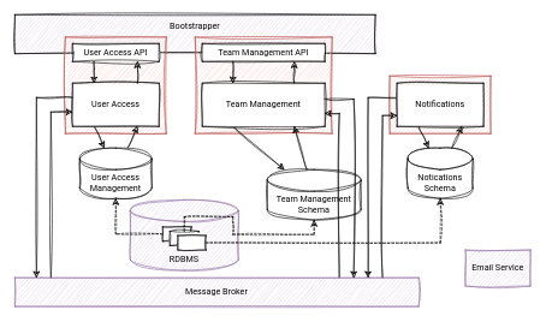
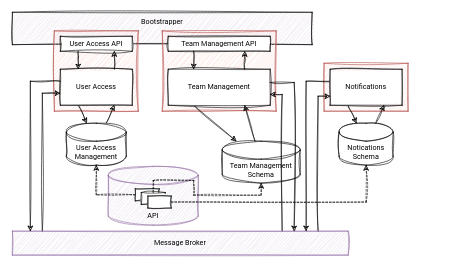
  <mxCell id="0" />
  <mxCell id="1" parent="0" />
  <mxCell id="2" value="Bootstrapper" style="rounded=0;whiteSpace=wrap;html=1;sketch=1;curveFitting=1;jiggle=2;fontFamily=Roboto;fontSource=https%3A%2F%2Ffonts.googleapis.com%2Fcss%3Ffamily%3DRoboto;spacingBottom=0;align=center;spacingLeft=0;verticalAlign=top;spacingTop=2;fillColor=#e1d5e7;" parent="1" vertex="1"><mxGeometry x="20" y="20" width="500" height="54" as="geometry" /></mxCell>
  <mxCell id="3" value="" style="rounded=0;whiteSpace=wrap;html=1;sketch=1;jiggle=2;curveFitting=1;strokeColor=#b85450;align=center;verticalAlign=middle;fontFamily=Helvetica;fontSize=12;fillColor=#f8cecc;" parent="1" vertex="1"><mxGeometry x="270" y="51" width="190" height="134" as="geometry" /></mxCell>
  <mxCell id="4" value="" style="rounded=0;whiteSpace=wrap;html=1;sketch=1;jiggle=2;curveFitting=1;strokeColor=#b85450;align=center;verticalAlign=middle;fontFamily=Helvetica;fontSize=12;fillColor=#f8cecc;" parent="1" vertex="1"><mxGeometry x="540" y="105" width="140" height="80" as="geometry" /></mxCell>
  <mxCell id="5" value="" style="rounded=0;whiteSpace=wrap;html=1;sketch=1;jiggle=2;curveFitting=1;strokeColor=#b85450;align=center;verticalAlign=middle;fontFamily=Helvetica;fontSize=12;fillColor=#f8cecc;" parent="1" vertex="1"><mxGeometry x="90" y="51" width="140" height="134" as="geometry" /></mxCell>
  <mxCell id="6" style="edgeStyle=none;rounded=0;sketch=1;jiggle=2;curveFitting=1;orthogonalLoop=1;jettySize=auto;html=1;exitX=0.25;exitY=1;exitDx=0;exitDy=0;strokeColor=default;align=center;verticalAlign=middle;fontFamily=Helvetica;fontSize=12;fontColor=default;labelBackgroundColor=default;endArrow=classic;" parent="1" source="7" target="11" edge="1"><mxGeometry relative="1" as="geometry" /></mxCell>
  <mxCell id="7" value="&lt;div&gt;User Access&lt;/div&gt;" style="rounded=0;whiteSpace=wrap;html=1;sketch=1;curveFitting=1;jiggle=2;fontFamily=Roboto;fontSource=https%3A%2F%2Ffonts.googleapis.com%2Fcss%3Ffamily%3DRoboto;" parent="1" vertex="1"><mxGeometry x="100" y="115" width="120" height="60" as="geometry" /></mxCell>
  <mxCell id="8" style="edgeStyle=none;rounded=0;sketch=1;jiggle=2;curveFitting=1;orthogonalLoop=1;jettySize=auto;html=1;exitX=0.25;exitY=1;exitDx=0;exitDy=0;strokeColor=default;align=center;verticalAlign=middle;fontFamily=Helvetica;fontSize=12;fontColor=default;labelBackgroundColor=default;endArrow=classic;" parent="1" source="9" target="13" edge="1"><mxGeometry relative="1" as="geometry" /></mxCell>
  <mxCell id="9" value="&lt;div&gt;Team Management&lt;/div&gt;" style="rounded=0;whiteSpace=wrap;html=1;sketch=1;curveFitting=1;jiggle=2;fontFamily=Roboto;fontSource=https%3A%2F%2Ffonts.googleapis.com%2Fcss%3Ffamily%3DRoboto;" parent="1" vertex="1"><mxGeometry x="280" y="115" width="170" height="60" as="geometry" /></mxCell>
  <mxCell id="10" style="edgeStyle=none;rounded=0;sketch=1;jiggle=2;curveFitting=1;orthogonalLoop=1;jettySize=auto;html=1;entryX=0.75;entryY=1;entryDx=0;entryDy=0;strokeColor=default;align=center;verticalAlign=middle;fontFamily=Helvetica;fontSize=12;fontColor=default;labelBackgroundColor=default;endArrow=classic;" parent="1" source="11" target="7" edge="1"><mxGeometry relative="1" as="geometry" /></mxCell>
  <mxCell id="11" value="&lt;div&gt;User Access&lt;/div&gt;&lt;div&gt;Management&lt;br&gt;&lt;/div&gt;" style="shape=cylinder3;whiteSpace=wrap;html=1;boundedLbl=1;backgroundOutline=1;size=15;sketch=1;curveFitting=1;jiggle=2;fontFamily=Roboto;fontSource=https%3A%2F%2Ffonts.googleapis.com%2Fcss%3Ffamily%3DRoboto;" parent="1" vertex="1"><mxGeometry x="110" y="205" width="100" height="70" as="geometry" /></mxCell>
  <mxCell id="12" style="edgeStyle=none;rounded=0;sketch=1;jiggle=2;curveFitting=1;orthogonalLoop=1;jettySize=auto;html=1;entryX=0.75;entryY=1;entryDx=0;entryDy=0;strokeColor=default;align=center;verticalAlign=middle;fontFamily=Helvetica;fontSize=12;fontColor=default;labelBackgroundColor=default;endArrow=classic;" parent="1" source="13" target="9" edge="1"><mxGeometry relative="1" as="geometry" /></mxCell>
  <mxCell id="13" value="&lt;div&gt;Team Management&lt;/div&gt;&lt;div&gt;Schema&lt;/div&gt;" style="shape=cylinder3;whiteSpace=wrap;html=1;boundedLbl=1;backgroundOutline=1;size=15;sketch=1;curveFitting=1;jiggle=2;fontFamily=Roboto;fontSource=https%3A%2F%2Ffonts.googleapis.com%2Fcss%3Ffamily%3DRoboto;" parent="1" vertex="1"><mxGeometry x="370" y="235" width="130" height="70" as="geometry" /></mxCell>
  <mxCell id="14" style="edgeStyle=orthogonalEdgeStyle;rounded=0;sketch=1;jiggle=2;curveFitting=1;orthogonalLoop=1;jettySize=auto;html=1;strokeColor=default;align=center;verticalAlign=middle;fontFamily=Helvetica;fontSize=12;fontColor=default;labelBackgroundColor=default;endArrow=classic;" parent="1" source="17" edge="1"><mxGeometry relative="1" as="geometry"><mxPoint x="100" y="155" as="targetPoint" /><Array as="points"><mxPoint x="70" y="155" /><mxPoint x="100" y="155" /></Array></mxGeometry></mxCell>
  <mxCell id="15" style="edgeStyle=orthogonalEdgeStyle;rounded=0;sketch=1;jiggle=2;curveFitting=1;orthogonalLoop=1;jettySize=auto;html=1;entryX=1;entryY=0.75;entryDx=0;entryDy=0;strokeColor=default;align=center;verticalAlign=middle;fontFamily=Helvetica;fontSize=12;fontColor=default;labelBackgroundColor=default;endArrow=classic;" parent="1" source="17" edge="1"><mxGeometry relative="1" as="geometry"><mxPoint x="480.034" y="382" as="sourcePoint" /><mxPoint x="450" y="157" as="targetPoint" /><Array as="points"><mxPoint x="470" y="157" /></Array></mxGeometry></mxCell>
  <mxCell id="16" style="edgeStyle=orthogonalEdgeStyle;rounded=0;sketch=1;jiggle=2;curveFitting=1;orthogonalLoop=1;jettySize=auto;html=1;strokeColor=default;align=center;verticalAlign=middle;fontFamily=Helvetica;fontSize=12;fontColor=default;labelBackgroundColor=default;endArrow=classic;entryX=0;entryY=0.75;entryDx=0;entryDy=0;" parent="1" source="17" target="20" edge="1"><mxGeometry relative="1" as="geometry"><Array as="points"><mxPoint x="530" y="160" /></Array><mxPoint x="540" y="155" as="targetPoint" /></mxGeometry></mxCell>
  <mxCell id="17" value="&lt;span&gt;&lt;span&gt;Message Broker &lt;/span&gt;&lt;/span&gt;" style="rounded=0;whiteSpace=wrap;html=1;sketch=1;curveFitting=1;jiggle=2;fontFamily=Roboto;fontSource=https%3A%2F%2Ffonts.googleapis.com%2Fcss%3Ffamily%3DRoboto;rotation=0;fillColor=#e1d5e7;strokeColor=#9673a6;" parent="1" vertex="1"><mxGeometry x="20" y="385" width="560" height="40" as="geometry" /></mxCell>
  <mxCell id="18" style="edgeStyle=orthogonalEdgeStyle;rounded=0;sketch=1;jiggle=2;curveFitting=1;orthogonalLoop=1;jettySize=auto;html=1;exitX=0;exitY=0.25;exitDx=0;exitDy=0;strokeColor=default;align=center;verticalAlign=middle;fontFamily=Helvetica;fontSize=12;fontColor=default;labelBackgroundColor=default;endArrow=classic;" parent="1" source="20" target="17" edge="1"><mxGeometry relative="1" as="geometry"><Array as="points"><mxPoint x="560" y="130" /><mxPoint x="560" y="135" /><mxPoint x="510" y="135" /></Array></mxGeometry></mxCell>
  <mxCell id="19" style="edgeStyle=none;rounded=0;sketch=1;jiggle=2;curveFitting=1;orthogonalLoop=1;jettySize=auto;html=1;exitX=0.25;exitY=1;exitDx=0;exitDy=0;strokeColor=default;align=center;verticalAlign=middle;fontFamily=Helvetica;fontSize=12;fontColor=default;labelBackgroundColor=default;endArrow=classic;" parent="1" source="20" target="33" edge="1"><mxGeometry relative="1" as="geometry" /></mxCell>
  <mxCell id="20" value="&lt;div&gt;Notifications&lt;/div&gt;" style="rounded=0;whiteSpace=wrap;html=1;sketch=1;curveFitting=1;jiggle=2;fontFamily=Roboto;fontSource=https%3A%2F%2Ffonts.googleapis.com%2Fcss%3Ffamily%3DRoboto;" parent="1" vertex="1"><mxGeometry x="550" y="115" width="120" height="60" as="geometry" /></mxCell>
- <mxCell id="21" value="Email Service" style="rounded=0;whiteSpace=wrap;html=1;shadow=0;sketch=1;curveFitting=1;jiggle=2;fontFamily=Roboto;fontSource=https%3A%2F%2Ffonts.googleapis.com%2Fcss%3Ffamily%3DRoboto;fillColor=#e1d5e7;strokeColor=#9673a6;" parent="1" vertex="1"><mxGeometry x="645" y="346.5" width="90" height="50" as="geometry" /></mxCell>
  <mxCell id="22" value="&lt;div&gt;User Access API&lt;/div&gt;" style="rounded=0;whiteSpace=wrap;html=1;sketch=1;curveFitting=1;jiggle=2;fontFamily=Roboto;fontSource=https%3A%2F%2Ffonts.googleapis.com%2Fcss%3Ffamily%3DRoboto;" parent="1" vertex="1"><mxGeometry x="100" y="60" width="120" height="25" as="geometry" /></mxCell>
  <mxCell id="23" style="rounded=0;orthogonalLoop=1;jettySize=auto;html=1;sketch=1;curveFitting=1;jiggle=2;edgeStyle=orthogonalEdgeStyle;" parent="1" source="22" target="7" edge="1"><mxGeometry relative="1" as="geometry"><mxPoint x="130" y="45" as="sourcePoint" /><mxPoint x="130" y="110" as="targetPoint" /><Array as="points"><mxPoint x="130" y="95" /><mxPoint x="130" y="95" /></Array></mxGeometry></mxCell>
  <mxCell id="24" style="edgeStyle=orthogonalEdgeStyle;rounded=0;sketch=1;jiggle=2;curveFitting=1;orthogonalLoop=1;jettySize=auto;html=1;exitX=0.75;exitY=0;exitDx=0;exitDy=0;strokeColor=default;align=center;verticalAlign=middle;fontFamily=Helvetica;fontSize=12;fontColor=default;labelBackgroundColor=default;endArrow=classic;" parent="1" source="7" target="22" edge="1"><mxGeometry relative="1" as="geometry"><mxPoint x="190" y="45" as="targetPoint" /><Array as="points"><mxPoint x="190" y="75" /><mxPoint x="190" y="75" /></Array></mxGeometry></mxCell>
- <mxCell id="25" value="RDBMS" style="shape=cylinder3;whiteSpace=wrap;html=1;boundedLbl=1;backgroundOutline=1;size=15;sketch=1;curveFitting=1;jiggle=2;fontFamily=Roboto;fontSource=https%3A%2F%2Ffonts.googleapis.com%2Fcss%3Ffamily%3DRoboto;verticalAlign=bottom;spacingBottom=2;fillColor=#e1d5e7;strokeColor=#9673a6;" parent="1" vertex="1"><mxGeometry x="180" y="277" width="150" height="98" as="geometry" /></mxCell>
+ <mxCell id="25" value="API" style="shape=cylinder3;whiteSpace=wrap;html=1;boundedLbl=1;backgroundOutline=1;size=15;sketch=1;curveFitting=1;jiggle=2;fontFamily=Roboto;fontSource=https%3A%2F%2Ffonts.googleapis.com%2Fcss%3Ffamily%3DRoboto;verticalAlign=bottom;spacingBottom=2;fillColor=#e1d5e7;strokeColor=#9673a6;" parent="1" vertex="1"><mxGeometry x="180" y="277" width="150" height="98" as="geometry" /></mxCell>
  <mxCell id="26" value="" style="rounded=0;whiteSpace=wrap;html=1;sketch=1;jiggle=2;curveFitting=1;strokeColor=default;align=center;verticalAlign=middle;fontFamily=Helvetica;fontSize=12;fontColor=default;fillColor=default;" parent="1" vertex="1"><mxGeometry x="225" y="314.5" width="40" height="20" as="geometry" /></mxCell>
  <mxCell id="27" value="Team Management API" style="rounded=0;whiteSpace=wrap;html=1;fontFamily=Roboto;fontSource=https%3A%2F%2Ffonts.googleapis.com%2Fcss%3Ffamily%3DRoboto;sketch=1;curveFitting=1;jiggle=2;" parent="1" vertex="1"><mxGeometry x="280" y="60" width="170" height="25" as="geometry" /></mxCell>
  <mxCell id="28" style="edgeStyle=orthogonalEdgeStyle;rounded=0;sketch=1;jiggle=2;curveFitting=1;orthogonalLoop=1;jettySize=auto;html=1;exitX=0;exitY=0.25;exitDx=0;exitDy=0;strokeColor=default;align=center;verticalAlign=middle;fontFamily=Helvetica;fontSize=12;fontColor=default;labelBackgroundColor=default;endArrow=classic;" parent="1" edge="1"><mxGeometry relative="1" as="geometry"><mxPoint x="100" y="135.025" as="sourcePoint" /><mxPoint x="50" y="385" as="targetPoint" /><Array as="points"><mxPoint x="50" y="135" /><mxPoint x="50" y="385" /></Array></mxGeometry></mxCell>
  <mxCell id="29" style="edgeStyle=orthogonalEdgeStyle;rounded=0;sketch=1;jiggle=2;curveFitting=1;orthogonalLoop=1;jettySize=auto;html=1;exitX=1;exitY=0.25;exitDx=0;exitDy=0;strokeColor=default;align=center;verticalAlign=middle;fontFamily=Helvetica;fontSize=12;fontColor=default;labelBackgroundColor=default;endArrow=classic;" parent="1" target="17" edge="1"><mxGeometry relative="1" as="geometry"><mxPoint x="450" y="137.025" as="sourcePoint" /><mxPoint x="500.07" y="388.2" as="targetPoint" /><Array as="points"><mxPoint x="490" y="137" /></Array></mxGeometry></mxCell>
  <mxCell id="30" style="edgeStyle=none;rounded=0;sketch=1;jiggle=2;curveFitting=1;orthogonalLoop=1;jettySize=auto;html=1;exitX=0.75;exitY=0;exitDx=0;exitDy=0;entryX=0.75;entryY=1;entryDx=0;entryDy=0;strokeColor=default;align=center;verticalAlign=middle;fontFamily=Helvetica;fontSize=12;fontColor=default;labelBackgroundColor=default;endArrow=classic;" parent="1" source="9" target="27" edge="1"><mxGeometry relative="1" as="geometry" /></mxCell>
  <mxCell id="31" style="edgeStyle=none;rounded=0;sketch=1;jiggle=2;curveFitting=1;orthogonalLoop=1;jettySize=auto;html=1;exitX=0.25;exitY=1;exitDx=0;exitDy=0;entryX=0.25;entryY=0;entryDx=0;entryDy=0;strokeColor=default;align=center;verticalAlign=middle;fontFamily=Helvetica;fontSize=12;fontColor=default;labelBackgroundColor=default;endArrow=classic;" parent="1" source="27" target="9" edge="1"><mxGeometry relative="1" as="geometry" /></mxCell>
  <mxCell id="32" style="edgeStyle=none;rounded=0;sketch=1;jiggle=2;curveFitting=1;orthogonalLoop=1;jettySize=auto;html=1;entryX=0.75;entryY=1;entryDx=0;entryDy=0;strokeColor=default;align=center;verticalAlign=middle;fontFamily=Helvetica;fontSize=12;fontColor=default;labelBackgroundColor=default;endArrow=classic;" parent="1" source="33" target="20" edge="1"><mxGeometry relative="1" as="geometry" /></mxCell>
  <mxCell id="33" value="&lt;div&gt;Notications&lt;br&gt;&lt;/div&gt;&lt;div&gt;Schema&lt;/div&gt;" style="shape=cylinder3;whiteSpace=wrap;html=1;boundedLbl=1;backgroundOutline=1;size=15;sketch=1;curveFitting=1;jiggle=2;fontFamily=Roboto;fontSource=https%3A%2F%2Ffonts.googleapis.com%2Fcss%3Ffamily%3DRoboto;" parent="1" vertex="1"><mxGeometry x="565" y="205" width="90" height="70" as="geometry" /></mxCell>
  <mxCell id="34" value="" style="rounded=0;whiteSpace=wrap;html=1;sketch=1;jiggle=2;curveFitting=1;strokeColor=default;align=center;verticalAlign=middle;fontFamily=Helvetica;fontSize=12;fontColor=default;fillColor=default;" parent="1" vertex="1"><mxGeometry x="235" y="320.5" width="40" height="20" as="geometry" /></mxCell>
  <mxCell id="35" value="" style="rounded=0;whiteSpace=wrap;html=1;sketch=1;jiggle=2;curveFitting=1;strokeColor=default;align=center;verticalAlign=middle;fontFamily=Helvetica;fontSize=12;fontColor=default;fillColor=default;" parent="1" vertex="1"><mxGeometry x="246" y="326.5" width="39" height="20" as="geometry" /></mxCell>
  <mxCell id="36" style="edgeStyle=orthogonalEdgeStyle;rounded=0;sketch=1;jiggle=2;curveFitting=1;orthogonalLoop=1;jettySize=auto;html=1;exitX=0.5;exitY=0;exitDx=0;exitDy=0;entryX=0.5;entryY=1;entryDx=0;entryDy=0;entryPerimeter=0;dashed=1;strokeColor=default;align=center;verticalAlign=middle;fontFamily=Roboto;fontSource=https%3A%2F%2Ffonts.googleapis.com%2Fcss%3Ffamily%3DRoboto;fontSize=12;fontColor=default;labelBackgroundColor=default;endArrow=classic;" parent="1" source="34" target="13" edge="1"><mxGeometry relative="1" as="geometry" /></mxCell>
  <mxCell id="37" style="edgeStyle=orthogonalEdgeStyle;rounded=0;sketch=1;jiggle=2;curveFitting=1;orthogonalLoop=1;jettySize=auto;html=1;exitX=0;exitY=0.5;exitDx=0;exitDy=0;entryX=0.5;entryY=1;entryDx=0;entryDy=0;entryPerimeter=0;dashed=1;strokeColor=default;align=center;verticalAlign=middle;fontFamily=Roboto;fontSource=https%3A%2F%2Ffonts.googleapis.com%2Fcss%3Ffamily%3DRoboto;fontSize=12;fontColor=default;labelBackgroundColor=default;endArrow=classic;" parent="1" source="26" target="11" edge="1"><mxGeometry relative="1" as="geometry" /></mxCell>
  <mxCell id="38" style="edgeStyle=orthogonalEdgeStyle;rounded=0;sketch=1;jiggle=2;curveFitting=1;orthogonalLoop=1;jettySize=auto;html=1;exitX=1;exitY=0.5;exitDx=0;exitDy=0;entryX=0.5;entryY=1;entryDx=0;entryDy=0;entryPerimeter=0;dashed=1;strokeColor=default;align=center;verticalAlign=middle;fontFamily=Roboto;fontSource=https%3A%2F%2Ffonts.googleapis.com%2Fcss%3Ffamily%3DRoboto;fontSize=12;fontColor=default;labelBackgroundColor=default;endArrow=classic;" parent="1" source="35" target="33" edge="1"><mxGeometry relative="1" as="geometry" /></mxCell>
